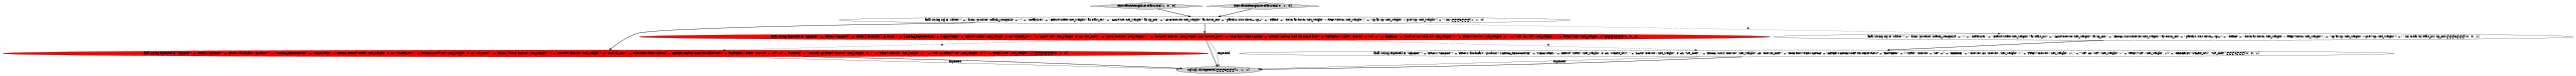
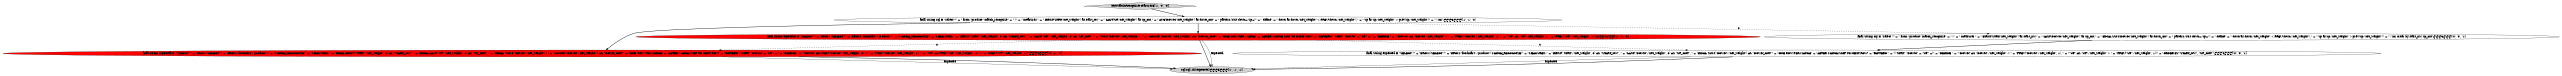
  digraph {
    node [fillcolor=lightgray shape=ellipse style=filled]
    edge [style=bold]
    n1 [label="testMatchRecognizeMeasures5['1', '0', '0']" shape=diamond]
    n2 [fillcolor=white label="final String sql = \"select *\" + \" from \"product\" match_recognize\" + \" (\" + \" measures \" + \" FIRST(STRT.\"net_weight\") as start_nw,\" + \" LAST(UP.\"net_weight\") as up_cnt,\" + \" AVG(DOWN.\"net_weight\") as down_cnt\" + \" pattern (strt down+ up+)\" + \" define\" + \" down as down.\"net_weight\" < PREV(down.\"net_weight\"),\" + \" up as up.\"net_weight\" > prev(up.\"net_weight\")\" + \" ) mr\"@@@3@@@['1', '1', '0']"]
    n3 [fillcolor=red label="final String expected = \"SELECT *\" + \"FROM (SELECT *\" + \"FROM \"foodmart\".\"product\") \" + \"MATCH_RECOGNIZE(\" + \"MEASURES \" + \"FINAL FIRST(\"STRT\".\"net_weight\", 0) AS \"START_NW\", \" + \"FINAL LAST(\"UP\".\"net_weight\", 0) AS \"UP_CNT\", \" + \"FINAL (SUM(\"DOWN\".\"net_weight\") / \" + \"COUNT(\"DOWN\".\"net_weight\")) AS \"DOWN_CNT\"\" + \"ONE ROW PER MATCH\" + \"AFTER MATCH SKIP TO NEXT ROW\" + \"PATTERN (\"STRT\" \"DOWN\" + \"UP\" +)\" + \"DEFINE \" + \"\"DOWN\" AS PREV(\"DOWN\".\"net_weight\", 0) < \" + \"PREV(\"DOWN\".\"net_weight\", 1), \" + \"\"UP\" AS PREV(\"UP\".\"net_weight\", 0) > \" + \"PREV(\"UP\".\"net_weight\", 1))\"@@@4@@@['0', '1', '0']"]
    n4 [fillcolor=red label="final String expected = \"SELECT *\" + \"FROM (SELECT *\" + \"FROM \"foodmart\".\"product\") \" + \"MATCH_RECOGNIZE(\" + \"MEASURES \" + \"FIRST(\"STRT\".\"net_weight\", 0) AS \"START_NW\", \" + \"LAST(\"UP\".\"net_weight\", 0) AS \"UP_CNT\", \" + \"SUM(\"DOWN\".\"net_weight\") / \" + \"COUNT(\"DOWN\".\"net_weight\") AS \"DOWN_CNT\"\" + \"ONE ROW PER MATCH\" + \"AFTER MATCH SKIP TO NEXT ROW\" + \"PATTERN (\"STRT\" \"DOWN\" + \"UP\" +)\" + \"DEFINE \" + \"\"DOWN\" AS \"DOWN\".\"net_weight\" < \" + \"PREV(\"DOWN\".\"net_weight\", 1), \" + \"\"UP\" AS \"UP\".\"net_weight\" > \" + \"PREV(\"UP\".\"net_weight\", 1))\"@@@4@@@['1', '0', '0']"]
    n5 [fillcolor=white label="final String sql = \"select *\" + \" from \"product\" match_recognize\" + \" (\" + \" measures \" + \" FIRST(STRT.\"net_weight\") as start_nw,\" + \" LAST(DOWN.\"net_weight\") as up_cnt,\" + \" FINAL SUM(DOWN.\"net_weight\") as down_cnt\" + \" pattern (strt down+ up+)\" + \" define\" + \" down as down.\"net_weight\" < PREV(down.\"net_weight\"),\" + \" up as up.\"net_weight\" > prev(up.\"net_weight\")\" + \" ) mr order by start_nw, up_cnt\"@@@3@@@['0', '0', '1']"]
    n6 [label="sql(sql).ok(expected)@@@5@@@['1', '1', '1']"]
    n7 [fillcolor=white label="final String expected = \"SELECT *\" + \"FROM (SELECT *\" + \"FROM \"foodmart\".\"product\") MATCH_RECOGNIZE(\" + \"MEASURES \" + \"FIRST(\"STRT\".\"net_weight\", 0) AS \"START_NW\", \" + \"LAST(\"DOWN\".\"net_weight\", 0) AS \"UP_CNT\", \" + \"FINAL SUM(\"DOWN\".\"net_weight\") AS \"DOWN_CNT\"\" + \"ONE ROW PER MATCH\" + \"AFTER MATCH SKIP TO NEXT ROW\" + \"PATTERN \" + \"(\"STRT\" \"DOWN\" + \"UP\" +)\" + \"DEFINE \" + \"\"DOWN\" AS \"DOWN\".\"net_weight\" < \" + \"PREV(\"DOWN\".\"net_weight\", 1), \" + \"\"UP\" AS \"UP\".\"net_weight\" > \" + \"PREV(\"UP\".\"net_weight\", 1))\" + \"ORDER BY \"START_NW\", \"UP_CNT\"\"@@@4@@@['0', '0', '1']"]
-   n8 [label="testMatchRecognizeMeasures5['0', '1', '0']" shape=diamond]
    n1 -> n2
    n2 -> n3
    n2 -> n4
    n2 -> n5 [label=0 style=dashed]
    n3 -> n6 [label=expected style=solid]
    n3 -> n6
    n4 -> n3 [label=0 style=dashed]
    n4 -> n6
    n4 -> n6 [label=expected style=solid]
    n4 -> n7 [label=0 style=dashed]
    n5 -> n7
    n7 -> n6 [label=expected style=solid]
    n7 -> n6
-   n8 -> n2
  }
